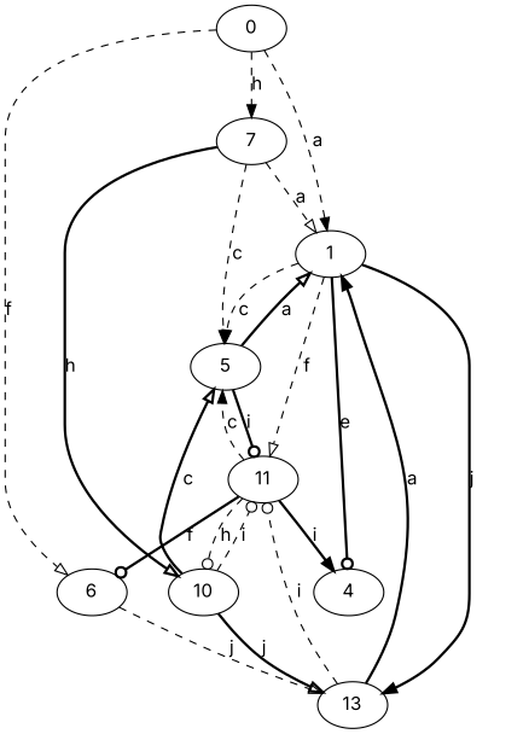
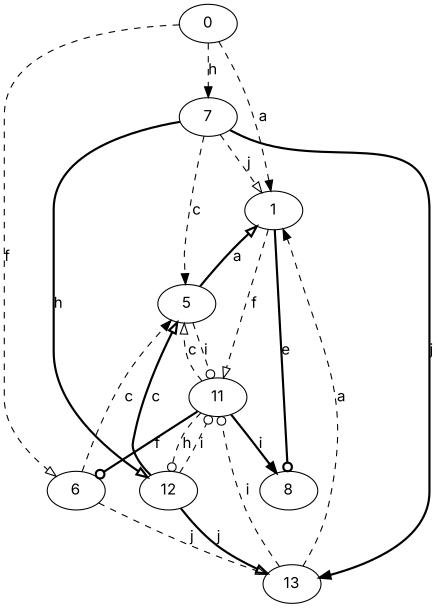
  strict digraph {
    fontname=Inter
    node [fontname=Inter]
    edge [arrowhead=onormal fontname=Inter style=dashed]
    0
    1
    6
    7
    n5 [label=5]
-   4
+   4 [label=8]
    13
    11
-   10
+   10 [label=12]
    0 -> 1 [arrowhead=normal label=a]
    0 -> 6 [label=f]
    0 -> 7 [arrowhead=normal label=h]
-   1 -> n5 [arrowhead=normal label=c]
+   6 -> n5 [arrowhead=normal label=c]
    1 -> 4 [arrowhead=odot label=e style=bold]
-   1 -> 13 [arrowhead=normal label=j style=bold]
+   7 -> 13 [arrowhead=normal label=j style=bold]
    1 -> 11 [label=f]
    6 -> 13 [label=j]
-   7 -> 1 [label=a]
+   7 -> 1 [label=j]
    7 -> n5 [arrowhead=normal label=c]
    7 -> 10 [label=h style=bold]
    n5 -> 1 [label=a style=bold]
-   n5 -> 11 [arrowhead=odot label=i style=bold]
-   13 -> 1 [arrowhead=normal label=a style=bold]
+   n5 -> 11 [arrowhead=odot label=i]
+   13 -> 1 [arrowhead=normal label=a]
    13 -> 11 [arrowhead=odot label=i]
    11 -> 6 [arrowhead=odot label=f style=bold]
-   11 -> n5 [arrowhead=normal label=c]
+   11 -> n5 [label=c]
    11 -> 4 [arrowhead=normal label=i style=bold]
    11 -> 10 [arrowhead=odot label=h]
    10 -> n5 [label=c style=bold]
    10 -> 13 [label=j style=bold]
    10 -> 11 [arrowhead=odot label=i]
  }
